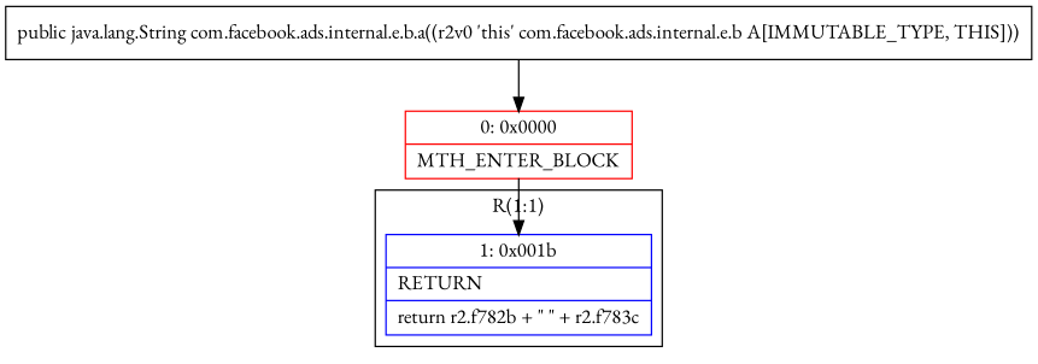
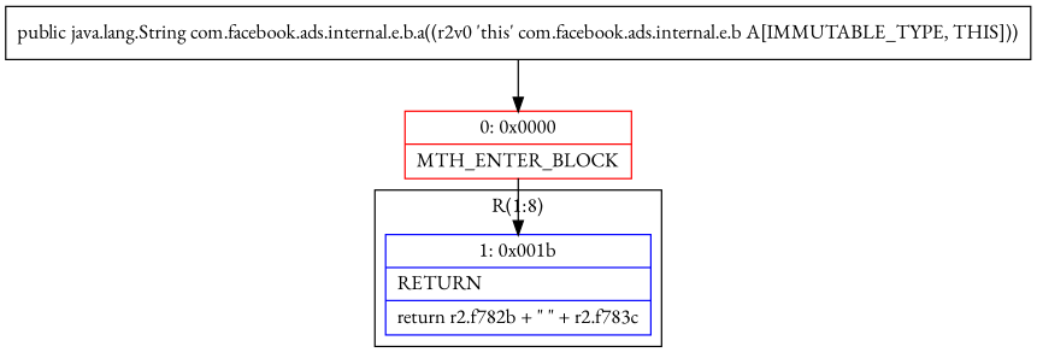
  digraph {
    fontname="EB Garamond"
    node [shape=record fontname="EB Garamond"]
    edge [fontname="EB Garamond"]
    n1 [color=blue label="{1\:\ 0x001b|RETURN\l|return r2.f782b + \" \" + r2.f783c\l}"]
    n2 [color=red label="{0\:\ 0x0000|MTH_ENTER_BLOCK\l}"]
    n3 [label="{public java.lang.String com.facebook.ads.internal.e.b.a((r2v0 'this' com.facebook.ads.internal.e.b A[IMMUTABLE_TYPE, THIS])) }"]
    subgraph cluster_1 {
-     label="R(1:1)"
+     label="R(1:8)"
      n1
    }
    n2 -> n1
    n3 -> n2
  }
